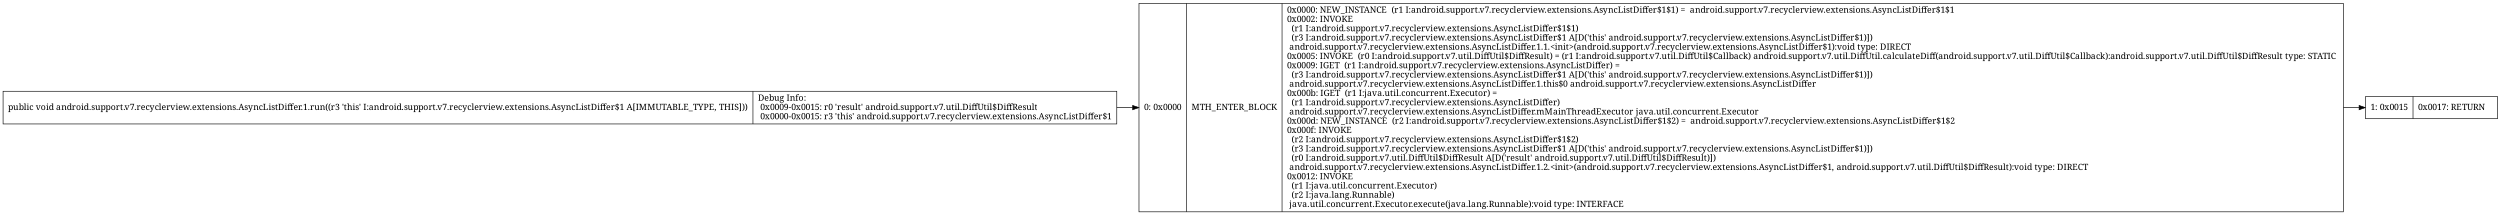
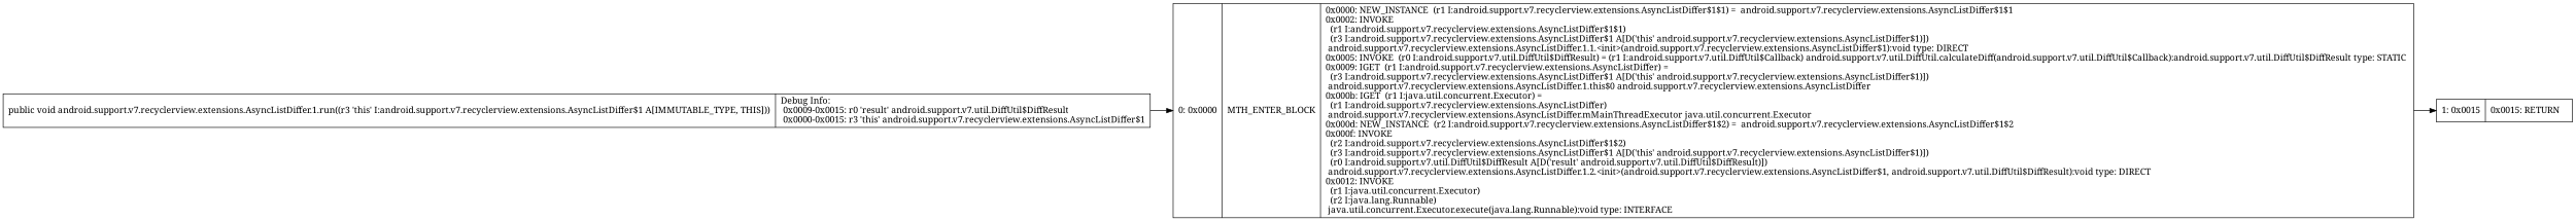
  digraph {
    rankdir=LR
    fontname="Noto Serif"
    node [shape=record fontname="Noto Serif"]
    edge [fontname="Noto Serif"]
    n1 [label="{0\:\ 0x0000|MTH_ENTER_BLOCK\l|0x0000: NEW_INSTANCE  (r1 I:android.support.v7.recyclerview.extensions.AsyncListDiffer$1$1) =  android.support.v7.recyclerview.extensions.AsyncListDiffer$1$1 \l0x0002: INVOKE  \l  (r1 I:android.support.v7.recyclerview.extensions.AsyncListDiffer$1$1)\l  (r3 I:android.support.v7.recyclerview.extensions.AsyncListDiffer$1 A[D('this' android.support.v7.recyclerview.extensions.AsyncListDiffer$1)])\l android.support.v7.recyclerview.extensions.AsyncListDiffer.1.1.\<init\>(android.support.v7.recyclerview.extensions.AsyncListDiffer$1):void type: DIRECT \l0x0005: INVOKE  (r0 I:android.support.v7.util.DiffUtil$DiffResult) = (r1 I:android.support.v7.util.DiffUtil$Callback) android.support.v7.util.DiffUtil.calculateDiff(android.support.v7.util.DiffUtil$Callback):android.support.v7.util.DiffUtil$DiffResult type: STATIC \l0x0009: IGET  (r1 I:android.support.v7.recyclerview.extensions.AsyncListDiffer) = \l  (r3 I:android.support.v7.recyclerview.extensions.AsyncListDiffer$1 A[D('this' android.support.v7.recyclerview.extensions.AsyncListDiffer$1)])\l android.support.v7.recyclerview.extensions.AsyncListDiffer.1.this$0 android.support.v7.recyclerview.extensions.AsyncListDiffer \l0x000b: IGET  (r1 I:java.util.concurrent.Executor) = \l  (r1 I:android.support.v7.recyclerview.extensions.AsyncListDiffer)\l android.support.v7.recyclerview.extensions.AsyncListDiffer.mMainThreadExecutor java.util.concurrent.Executor \l0x000d: NEW_INSTANCE  (r2 I:android.support.v7.recyclerview.extensions.AsyncListDiffer$1$2) =  android.support.v7.recyclerview.extensions.AsyncListDiffer$1$2 \l0x000f: INVOKE  \l  (r2 I:android.support.v7.recyclerview.extensions.AsyncListDiffer$1$2)\l  (r3 I:android.support.v7.recyclerview.extensions.AsyncListDiffer$1 A[D('this' android.support.v7.recyclerview.extensions.AsyncListDiffer$1)])\l  (r0 I:android.support.v7.util.DiffUtil$DiffResult A[D('result' android.support.v7.util.DiffUtil$DiffResult)])\l android.support.v7.recyclerview.extensions.AsyncListDiffer.1.2.\<init\>(android.support.v7.recyclerview.extensions.AsyncListDiffer$1, android.support.v7.util.DiffUtil$DiffResult):void type: DIRECT \l0x0012: INVOKE  \l  (r1 I:java.util.concurrent.Executor)\l  (r2 I:java.lang.Runnable)\l java.util.concurrent.Executor.execute(java.lang.Runnable):void type: INTERFACE \l}"]
-   n2 [label="{1\:\ 0x0015|0x0017: RETURN   \l}"]
+   n2 [label="{1\:\ 0x0015|0x0015: RETURN   \l}"]
    n3 [label="{public void android.support.v7.recyclerview.extensions.AsyncListDiffer.1.run((r3 'this' I:android.support.v7.recyclerview.extensions.AsyncListDiffer$1 A[IMMUTABLE_TYPE, THIS]))  | Debug Info:\l  0x0009\-0x0015: r0 'result' android.support.v7.util.DiffUtil$DiffResult\l  0x0000\-0x0015: r3 'this' android.support.v7.recyclerview.extensions.AsyncListDiffer$1\l}"]
    n1 -> n2
    n3 -> n1
  }
